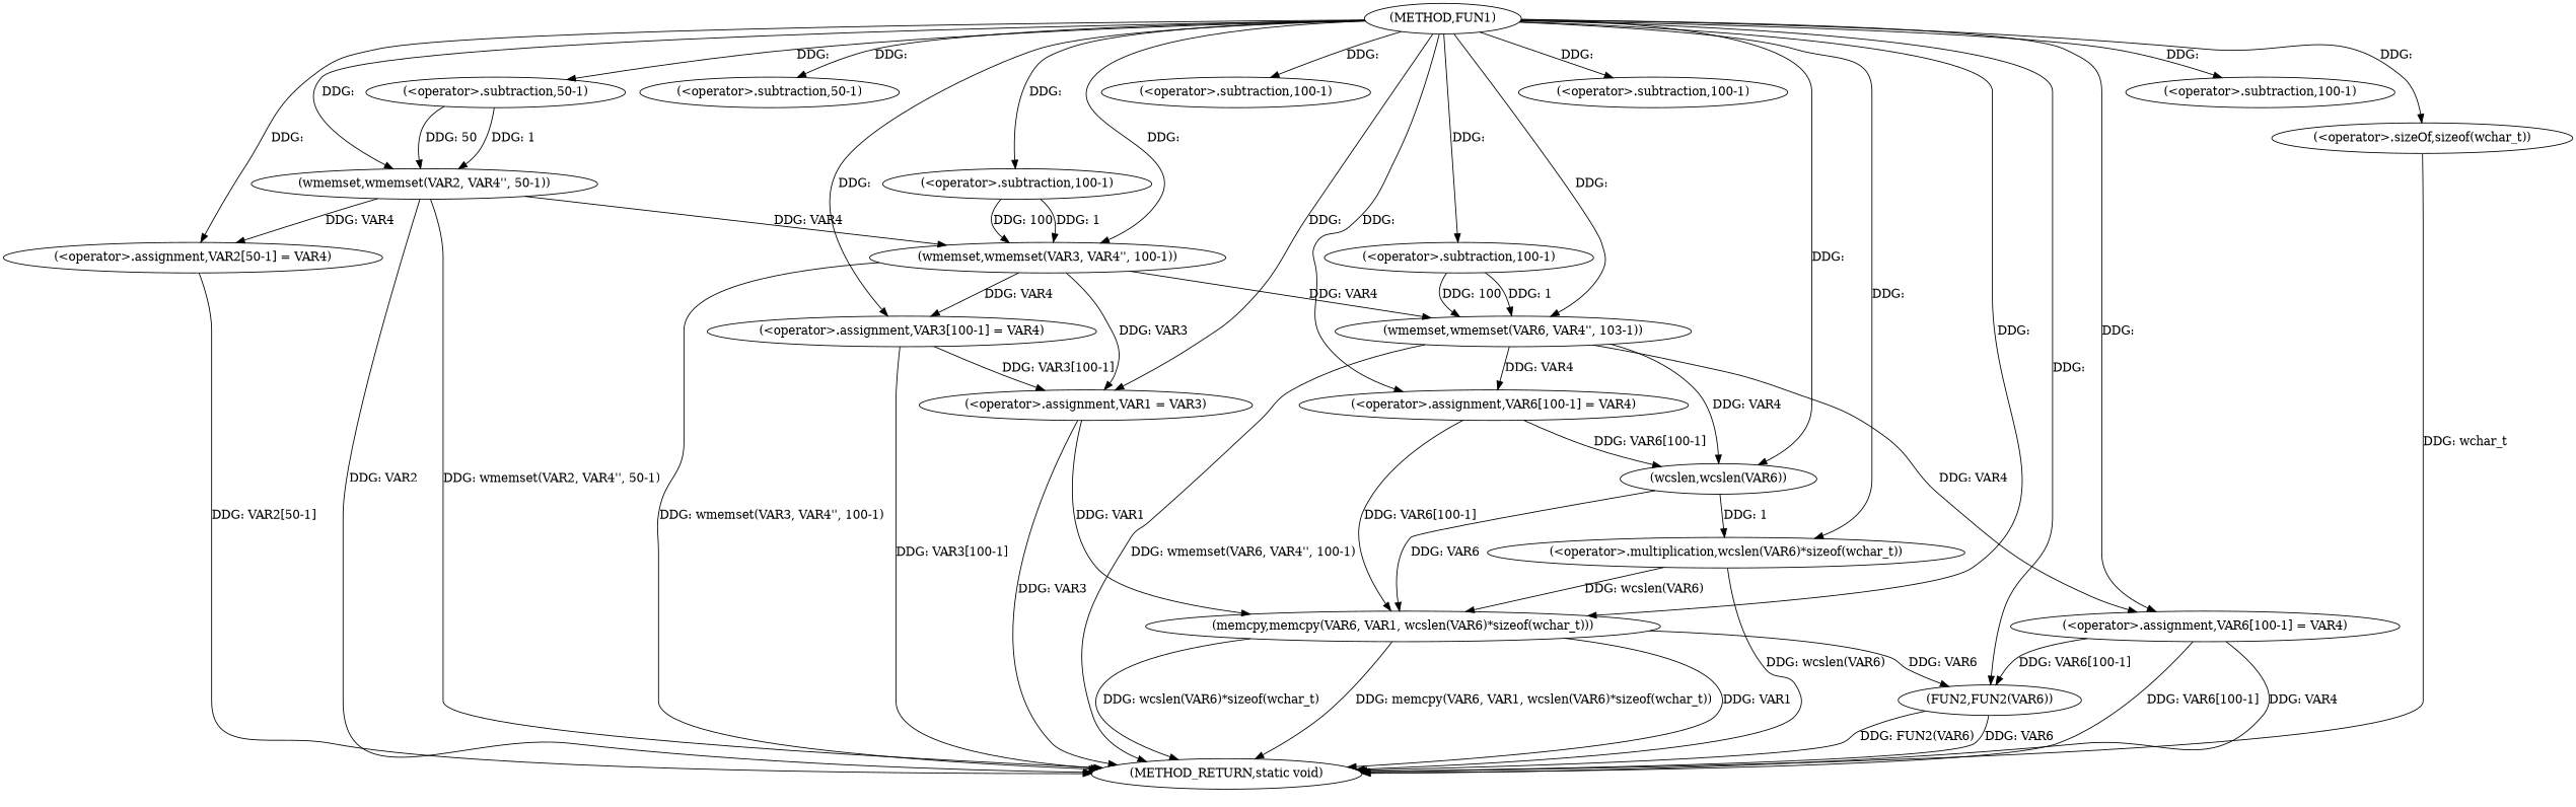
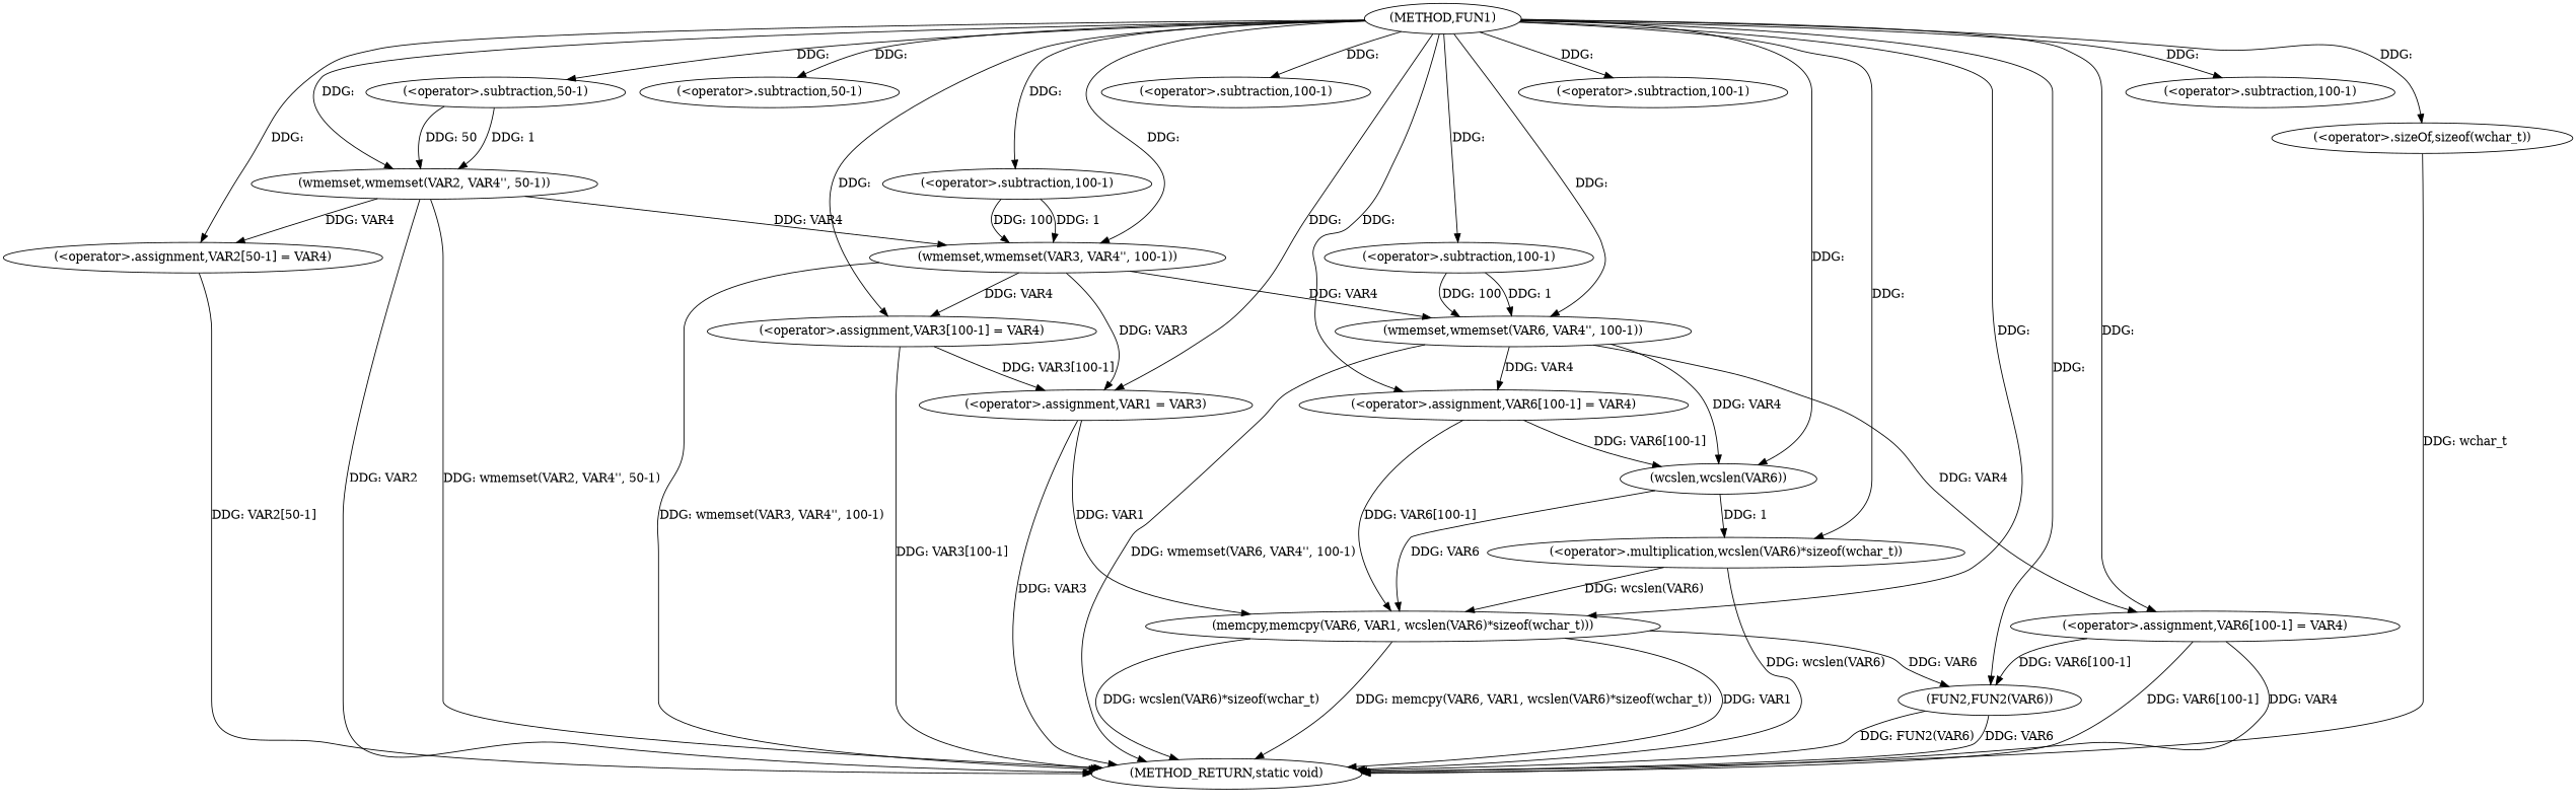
  digraph {
    n1 [label="(METHOD,FUN1)"]
    n2 [label="(wmemset,wmemset(VAR2, VAR4'', 50-1))"]
    n3 [label="(<operator>.subtraction,50-1)"]
    n4 [label="(<operator>.assignment,VAR2[50-1] = VAR4)"]
    n5 [label="(<operator>.subtraction,50-1)"]
    n6 [label="(wmemset,wmemset(VAR3, VAR4'', 100-1))"]
    n7 [label="(<operator>.subtraction,100-1)"]
    n8 [label="(<operator>.assignment,VAR3[100-1] = VAR4)"]
    n9 [label="(<operator>.subtraction,100-1)"]
    n10 [label="(<operator>.assignment,VAR1 = VAR3)"]
-   n11 [label="(wmemset,wmemset(VAR6, VAR4'', 103-1))"]
+   n11 [label="(wmemset,wmemset(VAR6, VAR4'', 100-1))"]
    n12 [label="(<operator>.subtraction,100-1)"]
    n13 [label="(<operator>.assignment,VAR6[100-1] = VAR4)"]
    n14 [label="(<operator>.subtraction,100-1)"]
    n15 [label="(memcpy,memcpy(VAR6, VAR1, wcslen(VAR6)*sizeof(wchar_t)))"]
    n16 [label="(<operator>.multiplication,wcslen(VAR6)*sizeof(wchar_t))"]
    n17 [label="(wcslen,wcslen(VAR6))"]
    n18 [label="(<operator>.sizeOf,sizeof(wchar_t))"]
    n19 [label="(<operator>.assignment,VAR6[100-1] = VAR4)"]
    n20 [label="(<operator>.subtraction,100-1)"]
    n21 [label="(FUN2,FUN2(VAR6))"]
    n22 [label="(METHOD_RETURN,static void)"]
    n1 -> n2 [label="DDG: "]
    n1 -> n3 [label="DDG: "]
    n1 -> n4 [label="DDG: "]
    n1 -> n5 [label="DDG: "]
    n1 -> n6 [label="DDG: "]
    n1 -> n7 [label="DDG: "]
    n1 -> n8 [label="DDG: "]
    n1 -> n9 [label="DDG: "]
    n1 -> n10 [label="DDG: "]
    n1 -> n11 [label="DDG: "]
    n1 -> n12 [label="DDG: "]
    n1 -> n13 [label="DDG: "]
    n1 -> n14 [label="DDG: "]
    n1 -> n15 [label="DDG: "]
    n1 -> n16 [label="DDG: "]
    n1 -> n17 [label="DDG: "]
    n1 -> n18 [label="DDG: "]
    n1 -> n19 [label="DDG: "]
    n1 -> n20 [label="DDG: "]
    n1 -> n21 [label="DDG: "]
    n2 -> n4 [label="DDG: VAR4"]
    n2 -> n6 [label="DDG: VAR4"]
    n2 -> n22 [label="DDG: wmemset(VAR2, VAR4'', 50-1)"]
    n2 -> n22 [label="DDG: VAR2"]
    n3 -> n2 [label="DDG: 50"]
    n3 -> n2 [label="DDG: 1"]
    n4 -> n22 [label="DDG: VAR2[50-1]"]
    n6 -> n8 [label="DDG: VAR4"]
    n6 -> n10 [label="DDG: VAR3"]
    n6 -> n11 [label="DDG: VAR4"]
    n6 -> n22 [label="DDG: wmemset(VAR3, VAR4'', 100-1)"]
    n7 -> n6 [label="DDG: 100"]
    n7 -> n6 [label="DDG: 1"]
    n8 -> n10 [label="DDG: VAR3[100-1]"]
    n8 -> n22 [label="DDG: VAR3[100-1]"]
    n10 -> n15 [label="DDG: VAR1"]
    n10 -> n22 [label="DDG: VAR3"]
    n11 -> n13 [label="DDG: VAR4"]
    n11 -> n17 [label="DDG: VAR4"]
    n11 -> n19 [label="DDG: VAR4"]
    n11 -> n22 [label="DDG: wmemset(VAR6, VAR4'', 100-1)"]
    n12 -> n11 [label="DDG: 100"]
    n12 -> n11 [label="DDG: 1"]
    n13 -> n15 [label="DDG: VAR6[100-1]"]
    n13 -> n17 [label="DDG: VAR6[100-1]"]
    n15 -> n21 [label="DDG: VAR6"]
    n15 -> n22 [label="DDG: memcpy(VAR6, VAR1, wcslen(VAR6)*sizeof(wchar_t))"]
    n15 -> n22 [label="DDG: VAR1"]
    n15 -> n22 [label="DDG: wcslen(VAR6)*sizeof(wchar_t)"]
    n16 -> n15 [label="DDG: wcslen(VAR6)"]
    n16 -> n22 [label="DDG: wcslen(VAR6)"]
    n17 -> n15 [label="DDG: VAR6"]
    n17 -> n16 [label="DDG: 1"]
    n18 -> n22 [label="DDG: wchar_t"]
    n19 -> n21 [label="DDG: VAR6[100-1]"]
    n19 -> n22 [label="DDG: VAR6[100-1]"]
    n19 -> n22 [label="DDG: VAR4"]
    n21 -> n22 [label="DDG: FUN2(VAR6)"]
    n21 -> n22 [label="DDG: VAR6"]
  }
